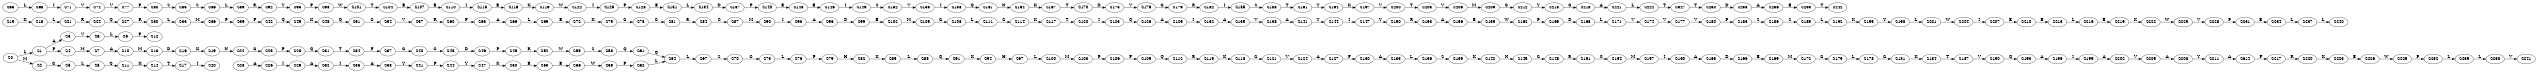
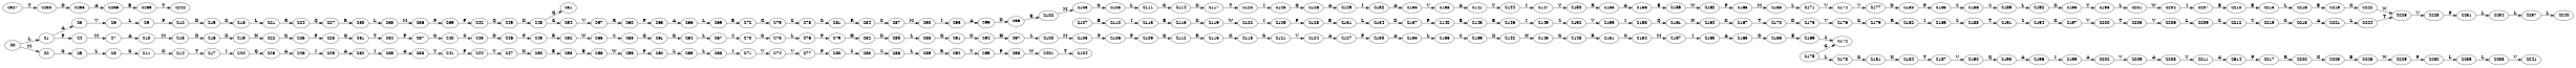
  strict digraph {
    rankdir=LR
    S0
    S1
    S2
    S3
    S4
    S5
    S6
    S7
    S8
    S9
    S10
    S11
    S12
    S13
    S14
    S15
    S16
    S17
    S18
    S19
    S20
    S21
    S22
    S23
    S24
    S25
    S26
    S27
    S28
    S29
    S30
    S31
    S32
    S33
    S34
    S35
    S36
    S37
    S38
    S39
    S40
    S41
    S42
    S43
    S44
    S45
    S46
    S47
    S48
    S49
    S50
    S51
    S52
    S53
    S54
    S55
    S56
    S57
    S58
    S59
    S60
    S61
    S62
    S63
    S64
    S65
    S66
    S67
    S68
    S69
    S70
    S71
    S72
    S73
    S74
    S75
    S76
    S77
    S78
    S79
    S80
    S81
    S82
    S83
    S84
    S85
    S86
    S87
    S88
    S89
    S90
    S91
    S92
    S93
    S94
    S95
    S96
    S97
    S98
    S99
    S100
-   S101
+   S101 [label=S401]
    S102
    S103
    S104
    S105
    S106
    S107
    S108
    S109
    S110
    S111
    S112
    S113
    S114
    S115
    S116
    S117
    S118
    S119
    S120
    S121
    S122
    S123
    S124
    S125
    S126
    S127
    S128
    S129
    S130
    S131
    S132
    S133
    S134
    S135
    S136
    S137
    S138
    S139
    S140
    S141
    S142
    S143
    S144
    S145
    S146
    S147
    S148
    S149
    S150
    S151
    S152
    S153
    S154
    S155
    S156
    S157
    S158
    S159
    S160
    S161
    S162
    S163
    S164
    S165
    S166
    S167
    S168
    S169
    S170
    S171
    S172
    S173
    S174
    S175
    S176
    S177
    S178
    S179
    S180
    S181
    S182
    S183
    S184
    S185
    S186
    S187
    S188
    S189
    S190
    S191
    S192
    S193
    S194
    S195
    S196
    S197
    S198
    S199
    S200
    S201
    S202
    S203
    S204
    S205
    S206
    S207
    S208
    S209
    S210
    S211
    S212
    S213
    n215 [label=S614]
    S215
    S216
    S217
    S218
    S219
    S220
    S221
    S222
    S223
    S224
    S225
    S226
    n228 [label=S327]
    S228
    S229
    S230
    S231
    S232
    S233
    S234
    S235
    S236
    S237
    S238
    S239
    S240
    S241
    S242
    S0 -> S1 [label=L]
    S0 -> S2 [label=M]
    S1 -> S3 [label=A]
    S1 -> S4 [label=P]
    S2 -> S5 [label=G]
    S3 -> S6 [label=V]
    S4 -> S7 [label=M]
    S5 -> S8 [label=L]
    S6 -> S9 [label=L]
    S7 -> S10 [label=A]
    S8 -> S11 [label=G]
    S9 -> S12 [label=P]
    S10 -> S13 [label=M]
    S11 -> S14 [label=K]
+   S12 -> S15 [label=D]
    S13 -> S16 [label=D]
    S14 -> S17 [label=T]
    S15 -> S18 [label=K]
    S16 -> S19 [label=K]
    S17 -> S20 [label=I]
    S18 -> S21 [label=L]
    S19 -> S22 [label=N]
+   S20 -> S23 [label=Q]
    S21 -> S24 [label=R]
    S22 -> S25 [label=G]
    S23 -> S26 [label=A]
    S24 -> S27 [label=Q]
    S25 -> S28 [label=P]
    S26 -> S29 [label=I]
    S27 -> S30 [label=R]
    S28 -> S31 [label=Q]
    S29 -> S32 [label=A]
    S30 -> S33 [label=L]
    S31 -> S34 [label=T]
    S32 -> S35 [label=I]
    S33 -> S36 [label=M]
    S34 -> S37 [label=F]
    S35 -> S38 [label=A]
    S36 -> S39 [label=P]
    S37 -> S40 [label=G]
    S38 -> S41 [label=Y]
    S39 -> S42 [label=F]
    S40 -> S43 [label=C]
    S41 -> S44 [label=F]
    S42 -> S45 [label=Q]
    S43 -> S46 [label=D]
    S44 -> S47 [label=Y]
    S45 -> S48 [label=K]
    S46 -> S49 [label=P]
    S47 -> S50 [label=K]
    S48 -> S51 [label=Q]
    S49 -> S52 [label=R]
    S50 -> S53 [label=E]
-   S51 -> S54 [label=G]
+   S48 -> S54 [label=G]
    S52 -> S55 [label=W]
    S53 -> S56 [label=E]
    S54 -> S57 [label=V]
    S55 -> S58 [label=S]
    S56 -> S59 [label=W]
    S57 -> S60 [label=R]
    S58 -> S61 [label=Q]
    S59 -> S62 [label=P]
    S60 -> S63 [label=F]
    S61 -> S64 [label=Q]
-   S62 -> S64 [label=L]
+   S62 -> S65 [label=L]
    S63 -> S66 [label=A]
    S64 -> S67 [label=L]
    S65 -> S68 [label=L]
    S66 -> S69 [label=L]
    S67 -> S70 [label=S]
    S68 -> S71 [label=I]
    S69 -> S72 [label=E]
    S70 -> S73 [label=G]
    S71 -> S74 [label=V]
    S72 -> S75 [label=K]
    S73 -> S76 [label=L]
    S74 -> S77 [label=V]
    S75 -> S78 [label=G]
    S76 -> S79 [label=P]
    S77 -> S80 [label=P]
    S78 -> S81 [label=G]
    S79 -> S82 [label=H]
    S80 -> S83 [label=S]
    S81 -> S84 [label=R]
    S82 -> S85 [label=K]
    S83 -> S86 [label=S]
    S84 -> S87 [label=C]
    S85 -> S88 [label=L]
    S86 -> S89 [label=L]
    S87 -> S90 [label=M]
    S88 -> S91 [label=Q]
    S89 -> S92 [label=R]
    S90 -> S93 [label=I]
    S91 -> S94 [label=K]
    S92 -> S95 [label=Y]
    S93 -> S96 [label=A]
    S94 -> S97 [label=H]
    S95 -> S98 [label=P]
    S96 -> S99 [label=D]
    S97 -> S100 [label=L]
    S98 -> S101 [label=W]
    S99 -> S102 [label=E]
    S100 -> S103 [label=M]
    S101 -> S104 [label=T]
    S102 -> S105 [label=M]
    S103 -> S106 [label=P]
-   S104 -> S107 [label=E]
    S105 -> S108 [label=G]
    S106 -> S109 [label=F]
    S107 -> S110 [label=E]
    S108 -> S111 [label=L]
    S109 -> S112 [label=Q]
    S110 -> S113 [label=I]
    S111 -> S114 [label=G]
    S112 -> S115 [label=R]
    S113 -> S116 [label=E]
    S114 -> S117 [label=K]
    S115 -> S118 [label=K]
    S116 -> S119 [label=K]
    S117 -> S120 [label=T]
    S118 -> S121 [label=G]
    S119 -> S122 [label=W]
    S120 -> S123 [label=I]
    S121 -> S124 [label=V]
    S122 -> S125 [label=I]
    S123 -> S126 [label=Q]
    S124 -> S127 [label=A]
    S125 -> S128 [label=P]
    S126 -> S129 [label=A]
    S127 -> S130 [label=F]
    S128 -> S131 [label=E]
    S129 -> S132 [label=I]
    S130 -> S133 [label=A]
    S131 -> S134 [label=L]
    S132 -> S135 [label=A]
    S133 -> S136 [label=L]
    S134 -> S137 [label=D]
    S135 -> S138 [label=V]
    S136 -> S139 [label=S]
    S137 -> S140 [label=P]
    S138 -> S141 [label=A]
    S139 -> S142 [label=K]
    S140 -> S143 [label=E]
    S141 -> S144 [label=Y]
    S142 -> S145 [label=N]
    S143 -> S146 [label=E]
    S144 -> S147 [label=I]
    S145 -> S148 [label=G]
    S146 -> S149 [label=I]
    S147 -> S150 [label=Y]
    S148 -> S151 [label=R]
    S149 -> S152 [label=S]
    S150 -> S153 [label=R]
    S151 -> S154 [label=C]
    S152 -> S155 [label=V]
    S153 -> S156 [label=A]
    S154 -> S157 [label=M]
    S155 -> S158 [label=I]
    S156 -> S159 [label=E]
    S157 -> S160 [label=I]
    S158 -> S161 [label=Q]
    S159 -> S162 [label=W]
    S160 -> S163 [label=A]
    S161 -> S164 [label=N]
    S162 -> S165 [label=P]
    S163 -> S166 [label=D]
    S164 -> S167 [label=K]
-   S165 -> S168 [label=D]
+   S165 -> S168 [label=M]
    S166 -> S169 [label=E]
    S167 -> S170 [label=T]
    S168 -> S171 [label=L]
-   S169 -> S172 [label=M]
+   S169 -> S172 [label=S]
    S170 -> S173 [label=D]
    S171 -> S174 [label=V]
-   S172 -> S175 [label=G]
+   S175 -> S172 [label=G]
    S173 -> S176 [label=V]
    S174 -> S177 [label=V]
    S175 -> S178 [label=L]
    S176 -> S179 [label=G]
-   S177 -> S180 [label=V]
+   S177 -> S180 [label=D]
    S178 -> S181 [label=G]
    S179 -> S182 [label=R]
    S180 -> S183 [label=P]
    S181 -> S184 [label=K]
    S182 -> S185 [label=I]
    S183 -> S186 [label=S]
    S184 -> S187 [label=T]
    S185 -> S188 [label=S]
    S186 -> S189 [label=S]
    S187 -> S190 [label=V]
    S188 -> S191 [label=T]
    S189 -> S192 [label=L]
    S190 -> S193 [label=Q]
-   S191 -> S194 [label=Y]
+   S191 -> S194 [label=S]
    S192 -> S195 [label=K]
    S193 -> S196 [label=A]
    S194 -> S197 [label=K]
    S195 -> S198 [label=Y]
    S196 -> S199 [label=I]
    S197 -> S200 [label=V]
    S198 -> S201 [label=L]
    S199 -> S202 [label=A]
    S200 -> S203 [label=T]
    S201 -> S204 [label=W]
    S202 -> S205 [label=V]
    S203 -> S206 [label=V]
    S204 -> S207 [label=I]
    S205 -> S208 [label=A]
-   S206 -> S209 [label=M]
+   S206 -> S209 [label=L]
    S207 -> S210 [label=E]
    S208 -> S211 [label=Y]
    S209 -> S212 [label=G]
    S210 -> S213 [label=E]
    S211 -> n215 [label=A]
    S212 -> S215 [label=Y]
    S213 -> S216 [label=L]
    n215 -> S217 [label=F]
    S215 -> S218 [label=G]
    S216 -> S219 [label=E]
    S217 -> S220 [label=R]
    S218 -> S221 [label=A]
    S219 -> S222 [label=K]
    S220 -> S223 [label=K]
    S221 -> S224 [label=L]
    S222 -> S225 [label=W]
    S223 -> S226 [label=E]
-   S224 -> n228 [label=T]
+   S224 -> S225 [label=T]
    S225 -> S228 [label=V]
    S226 -> S229 [label=W]
    n228 -> S230 [label=T]
    S228 -> S231 [label=P]
    S229 -> S232 [label=P]
    S230 -> S233 [label=D]
-   S231 -> S234 [label=E]
+   S231 -> S234 [label=L]
    S232 -> S235 [label=L]
    S233 -> S236 [label=A]
    S234 -> S237 [label=L]
    S235 -> S238 [label=L]
    S236 -> S239 [label=E]
    S237 -> S240 [label=L]
    S238 -> S241 [label=V]
    S239 -> S242 [label=T]
  }
